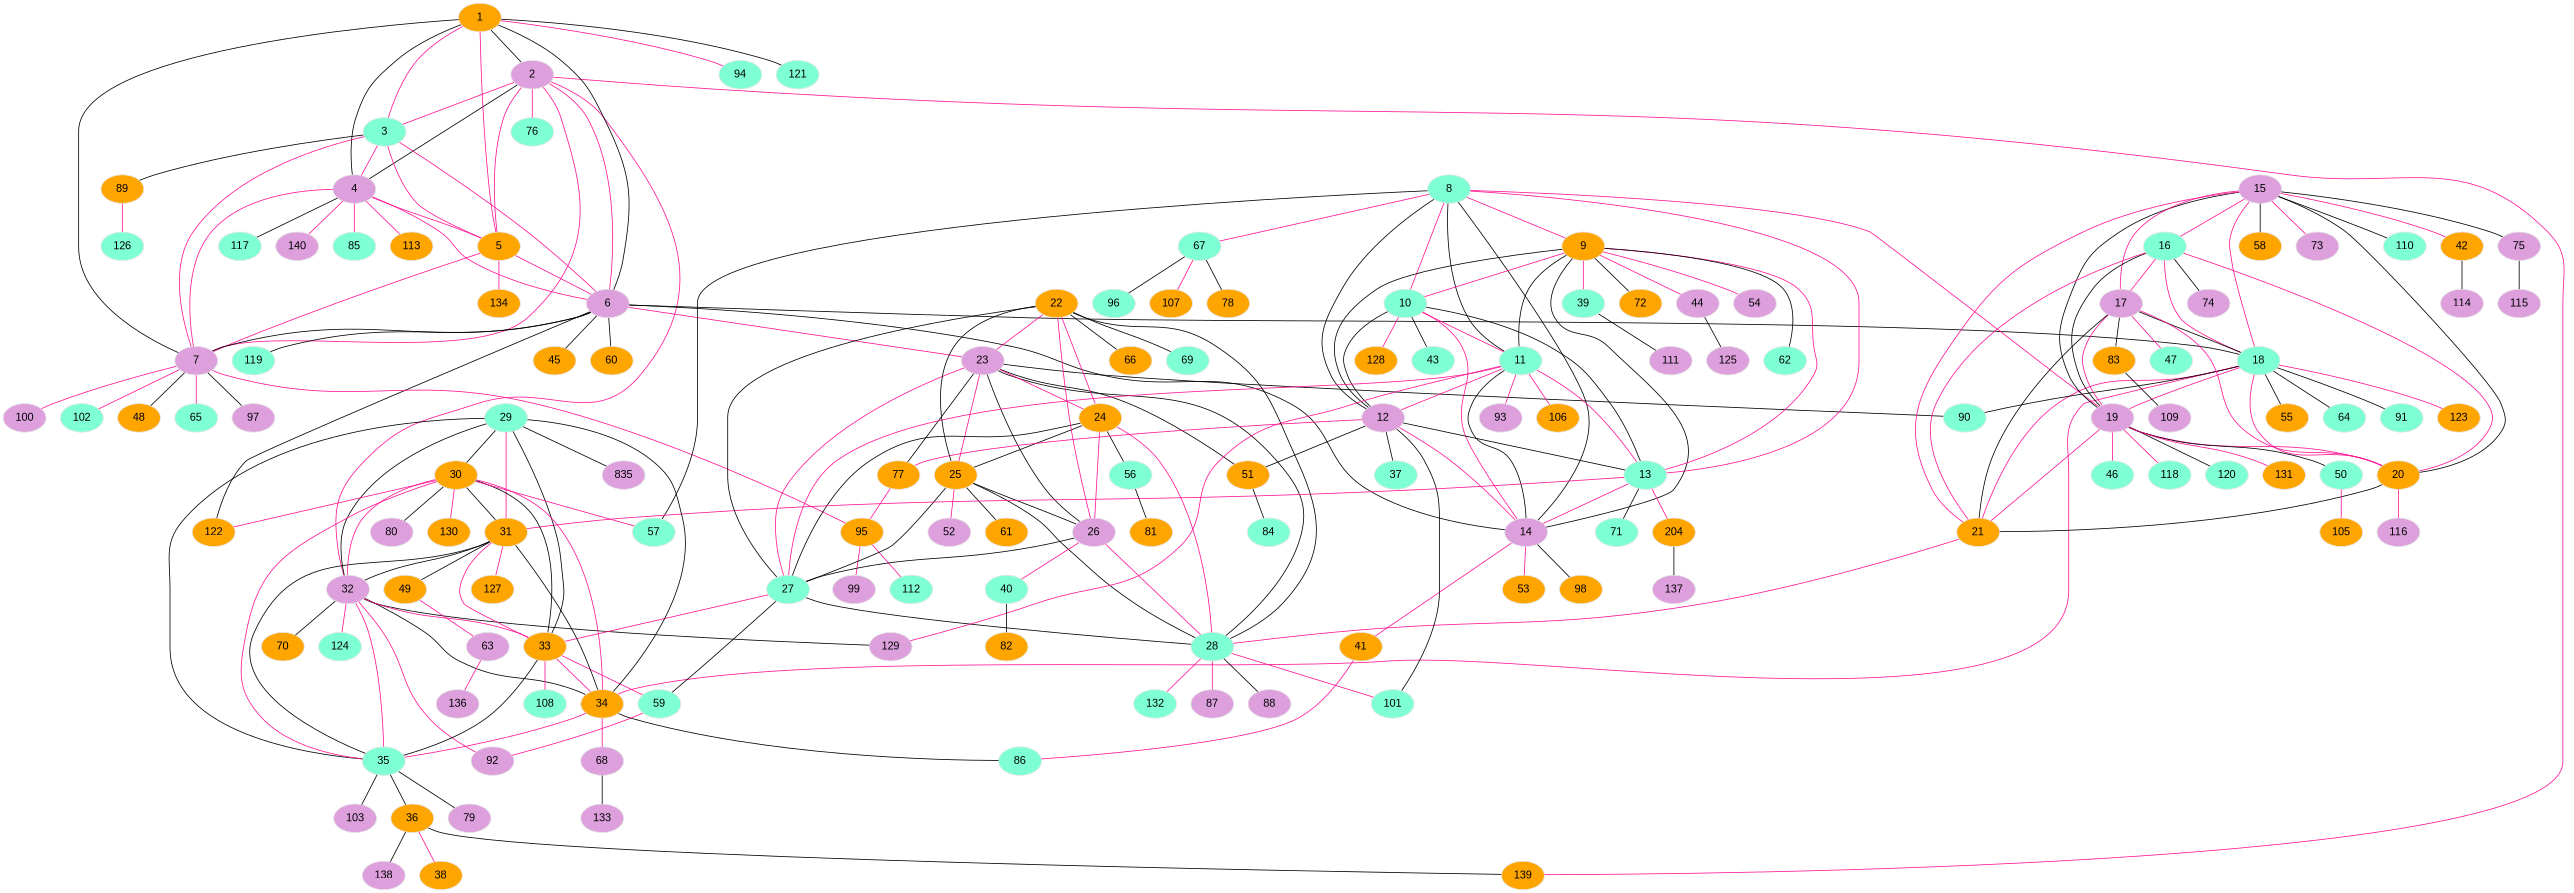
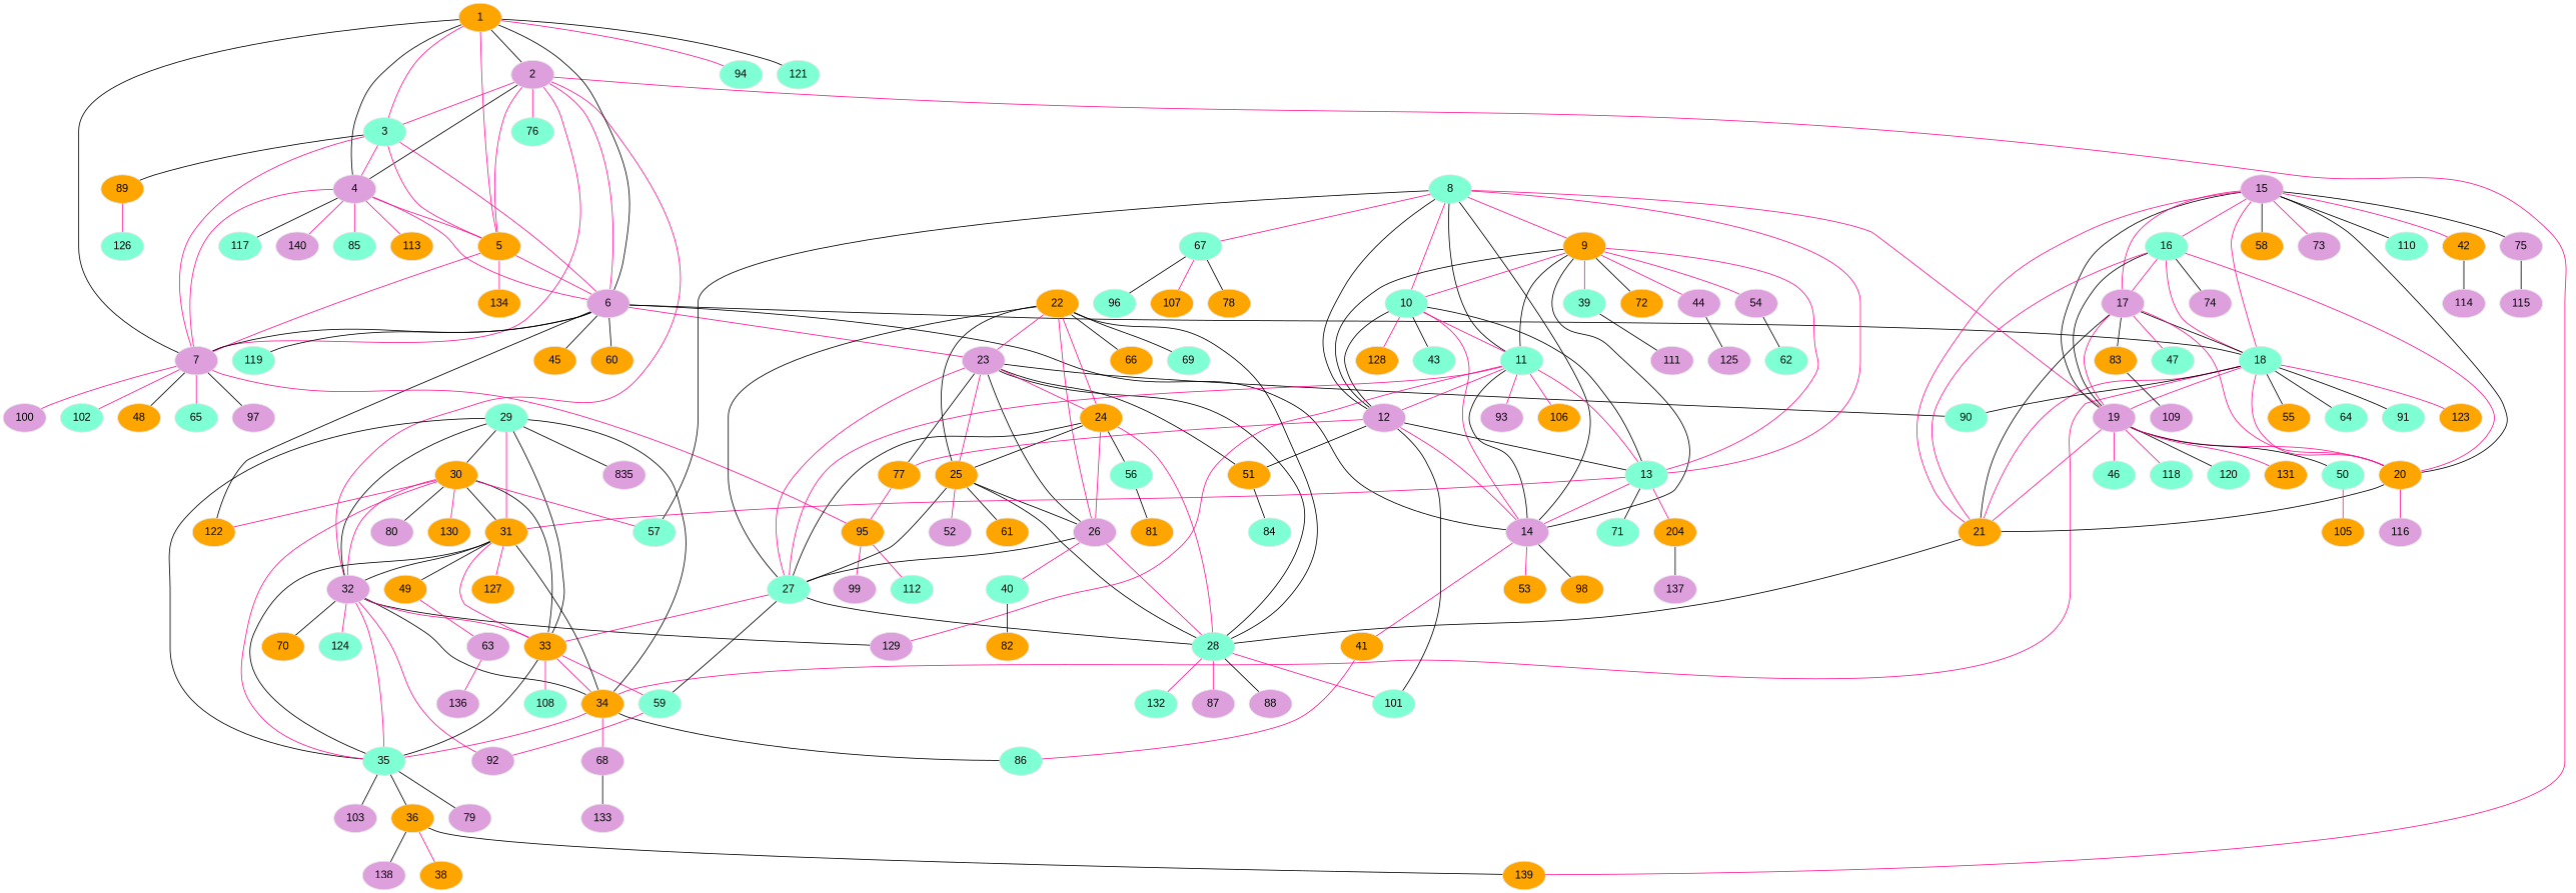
  graph {
    fontname="Liberation Sans"
    node [color=gray90 fillcolor=orange fontname="Liberation Sans" style=filled]
    edge [color=deeppink fontname="Liberation Sans"]
    2 [fillcolor=plum]
    1
    3 [fillcolor=aquamarine]
    4 [fillcolor=plum]
    5
    6 [fillcolor=plum]
    7 [fillcolor=plum]
    94 [fillcolor=aquamarine]
    121 [fillcolor=aquamarine]
    32 [fillcolor=plum]
    76 [fillcolor=aquamarine]
    139
    89
    85 [fillcolor=aquamarine]
    113
    117 [fillcolor=aquamarine]
    140 [fillcolor=plum]
    134
    14 [fillcolor=plum]
    18 [fillcolor=aquamarine]
    23 [fillcolor=plum]
    45
    60
    119 [fillcolor=aquamarine]
    122
    48
    65 [fillcolor=aquamarine]
    95
    97 [fillcolor=plum]
    100 [fillcolor=plum]
    102 [fillcolor=aquamarine]
    129 [fillcolor=plum]
    34
    33
    35 [fillcolor=aquamarine]
    70
    92 [fillcolor=plum]
    124 [fillcolor=aquamarine]
    126 [fillcolor=aquamarine]
    41
    53
    98
    19 [fillcolor=plum]
    20
    21
    55
    64 [fillcolor=aquamarine]
    90 [fillcolor=aquamarine]
    91 [fillcolor=aquamarine]
    123
    27 [fillcolor=aquamarine]
    51
    77
    28 [fillcolor=aquamarine]
    24
    25
    26 [fillcolor=plum]
    99 [fillcolor=plum]
    112 [fillcolor=aquamarine]
    8 [fillcolor=aquamarine]
    9
    10 [fillcolor=aquamarine]
    11 [fillcolor=aquamarine]
    12 [fillcolor=plum]
    13 [fillcolor=aquamarine]
    57 [fillcolor=aquamarine]
    67 [fillcolor=aquamarine]
    39 [fillcolor=aquamarine]
    44 [fillcolor=plum]
    54 [fillcolor=plum]
    62 [fillcolor=aquamarine]
    72
    43 [fillcolor=aquamarine]
    128
    93 [fillcolor=plum]
    106
-   37 [fillcolor=aquamarine]
    101 [fillcolor=aquamarine]
    31
    71 [fillcolor=aquamarine]
    n81 [label=204]
    46 [fillcolor=aquamarine]
    50 [fillcolor=aquamarine]
    118 [fillcolor=aquamarine]
    120 [fillcolor=aquamarine]
    131
    78
    96 [fillcolor=aquamarine]
    107
    111 [fillcolor=plum]
    125 [fillcolor=plum]
    59 [fillcolor=aquamarine]
    84 [fillcolor=aquamarine]
    49
    127
    137 [fillcolor=plum]
    86 [fillcolor=aquamarine]
    15 [fillcolor=plum]
    16 [fillcolor=aquamarine]
    17 [fillcolor=plum]
    42
    58
    73 [fillcolor=plum]
    75 [fillcolor=plum]
    110 [fillcolor=aquamarine]
    74 [fillcolor=plum]
    47 [fillcolor=aquamarine]
    83
    116 [fillcolor=plum]
    114 [fillcolor=plum]
    115 [fillcolor=plum]
    109 [fillcolor=plum]
    68 [fillcolor=plum]
    105
    87 [fillcolor=plum]
    88 [fillcolor=plum]
    132 [fillcolor=aquamarine]
    22
    66
    69 [fillcolor=aquamarine]
    56 [fillcolor=aquamarine]
    52 [fillcolor=plum]
    61
    40 [fillcolor=aquamarine]
    81
    82
    108 [fillcolor=aquamarine]
    29 [fillcolor=aquamarine]
    30
    n130 [fillcolor=plum label=835]
    80 [fillcolor=plum]
    130
    36
    79 [fillcolor=plum]
    103 [fillcolor=plum]
    63 [fillcolor=plum]
    133 [fillcolor=plum]
    38
    138 [fillcolor=plum]
    136 [fillcolor=plum]
    2 -- 3
    2 -- 4 [color=black]
    2 -- 5
    2 -- 6
    2 -- 7
    2 -- 32
    2 -- 76
    2 -- 139
    1 -- 2 [color=black]
    1 -- 3
    1 -- 4 [color=black]
    1 -- 5
    1 -- 6 [color=black]
    1 -- 7 [color=black]
    1 -- 94
    1 -- 121 [color=black]
    3 -- 4
    3 -- 5
    3 -- 6
    3 -- 7
    3 -- 89 [color=black]
    4 -- 5
    4 -- 6
    4 -- 7
    4 -- 85
    4 -- 113
    4 -- 117 [color=black]
    4 -- 140
    5 -- 6
    5 -- 7
    5 -- 134
    6 -- 7 [color=black]
    6 -- 14 [color=black]
    6 -- 18 [color=black]
    6 -- 23
    6 -- 45 [color=black]
    6 -- 60 [color=black]
    6 -- 119 [color=black]
    6 -- 122 [color=black]
    7 -- 48 [color=black]
    7 -- 65
    7 -- 95
    7 -- 97 [color=black]
    7 -- 100
    7 -- 102
    32 -- 129 [color=black]
    32 -- 34 [color=black]
    32 -- 33
    32 -- 35
    32 -- 70 [color=black]
    32 -- 92
    32 -- 124
    89 -- 126
    14 -- 41
    14 -- 53
    14 -- 98 [color=black]
    18 -- 34
    18 -- 19
    18 -- 20
    18 -- 21
    18 -- 55 [color=black]
    18 -- 64 [color=black]
    18 -- 90 [color=black]
    18 -- 91 [color=black]
    18 -- 123
    23 -- 90 [color=black]
    23 -- 27
    23 -- 51 [color=black]
    23 -- 77 [color=black]
    23 -- 28 [color=black]
    23 -- 24
    23 -- 25
    23 -- 26 [color=black]
    95 -- 99
    95 -- 112
    34 -- 35
    34 -- 86 [color=black]
    34 -- 68
    33 -- 34
    33 -- 35 [color=black]
    33 -- 59
    33 -- 108
    35 -- 36 [color=black]
    35 -- 79 [color=black]
    35 -- 103 [color=black]
    41 -- 86
    19 -- 20
    19 -- 21
    19 -- 46
    19 -- 50 [color=black]
    19 -- 118
    19 -- 120 [color=black]
    19 -- 131
    20 -- 21 [color=black]
    20 -- 116
-   21 -- 28
+   21 -- 28 [color=black]
    27 -- 33
    27 -- 28 [color=black]
    27 -- 59 [color=black]
    51 -- 84 [color=black]
    77 -- 95
    28 -- 101
    28 -- 87
    28 -- 88 [color=black]
    28 -- 132
    24 -- 27 [color=black]
    24 -- 28
    24 -- 25 [color=black]
    24 -- 26
    24 -- 56 [color=black]
    25 -- 27 [color=black]
    25 -- 28 [color=black]
    25 -- 26 [color=black]
    25 -- 52
    25 -- 61 [color=black]
    26 -- 27 [color=black]
    26 -- 28
    26 -- 40
    8 -- 14 [color=black]
    8 -- 19
    8 -- 9
    8 -- 10
    8 -- 11 [color=black]
    8 -- 12 [color=black]
    8 -- 13
    8 -- 57 [color=black]
    8 -- 67
    9 -- 14 [color=black]
    9 -- 10
    9 -- 11 [color=black]
    9 -- 12 [color=black]
    9 -- 13
    9 -- 39
    9 -- 44
    9 -- 54
-   9 -- 62 [color=black]
+   54 -- 62 [color=black]
    9 -- 72 [color=black]
    10 -- 14
    10 -- 11
    10 -- 12 [color=black]
    10 -- 13 [color=black]
    10 -- 43 [color=black]
    10 -- 128
    11 -- 14 [color=black]
    11 -- 129
    11 -- 27
    11 -- 12
    11 -- 13
    11 -- 93
    11 -- 106
    12 -- 14
    12 -- 51 [color=black]
    12 -- 77
    12 -- 13 [color=black]
-   12 -- 37 [color=black]
    12 -- 101 [color=black]
    13 -- 14
    13 -- 31
    13 -- 71 [color=black]
    13 -- n81
    67 -- 78 [color=black]
    67 -- 96 [color=black]
    67 -- 107
    39 -- 111 [color=black]
    44 -- 125 [color=black]
    31 -- 32 [color=black]
    31 -- 34 [color=black]
    31 -- 33
    31 -- 35 [color=black]
    31 -- 49 [color=black]
    31 -- 127
    n81 -- 137 [color=black]
    50 -- 105
    59 -- 92
    49 -- 63
    15 -- 18
    15 -- 19 [color=black]
    15 -- 20 [color=black]
    15 -- 21
    15 -- 16
    15 -- 17
    15 -- 42
    15 -- 58 [color=black]
    15 -- 73
    15 -- 75 [color=black]
    15 -- 110 [color=black]
    16 -- 18
    16 -- 19 [color=black]
    16 -- 20
    16 -- 21
    16 -- 17
    16 -- 74 [color=black]
    17 -- 18 [color=black]
    17 -- 19
    17 -- 20
    17 -- 21 [color=black]
    17 -- 47
    17 -- 83 [color=black]
    42 -- 114 [color=black]
    75 -- 115 [color=black]
    83 -- 109 [color=black]
    68 -- 133 [color=black]
    22 -- 23
    22 -- 27 [color=black]
    22 -- 28 [color=black]
    22 -- 24
    22 -- 25 [color=black]
    22 -- 26
    22 -- 66 [color=black]
    22 -- 69 [color=black]
    56 -- 81 [color=black]
    40 -- 82 [color=black]
    29 -- 32 [color=black]
    29 -- 34 [color=black]
    29 -- 33 [color=black]
    29 -- 35 [color=black]
    29 -- 31
    29 -- 30 [color=black]
    29 -- n130 [color=black]
    30 -- 32
    30 -- 122
-   30 -- 34
    30 -- 33 [color=black]
    30 -- 35
    30 -- 57
    30 -- 31 [color=black]
    30 -- 80 [color=black]
    30 -- 130
    36 -- 139 [color=black]
    36 -- 38
    36 -- 138 [color=black]
    63 -- 136
  }
